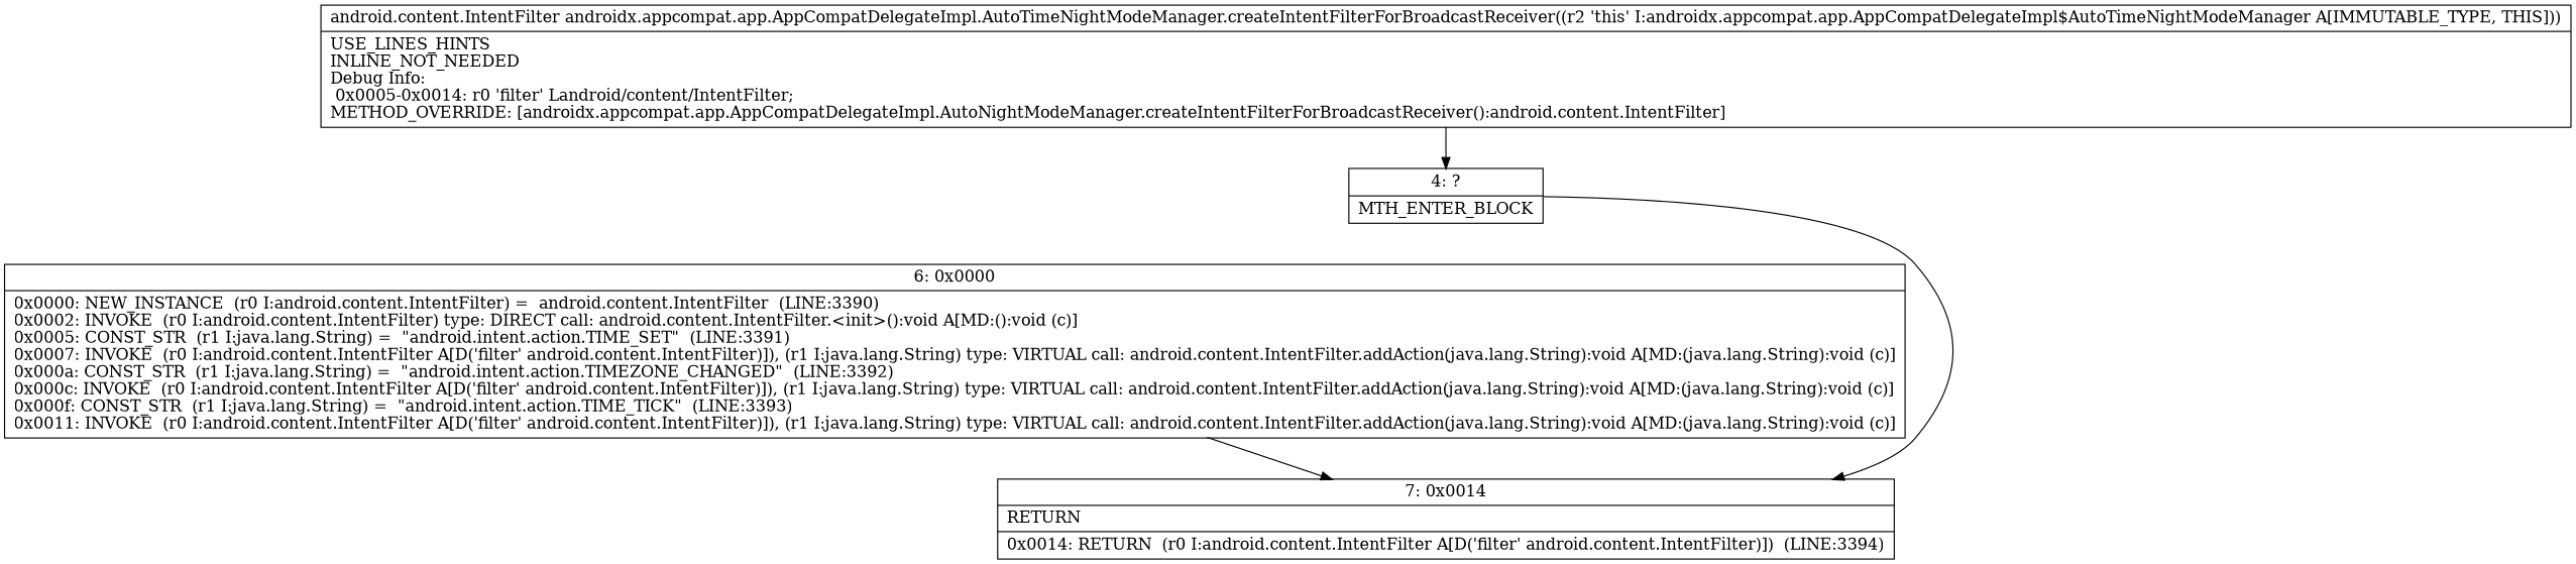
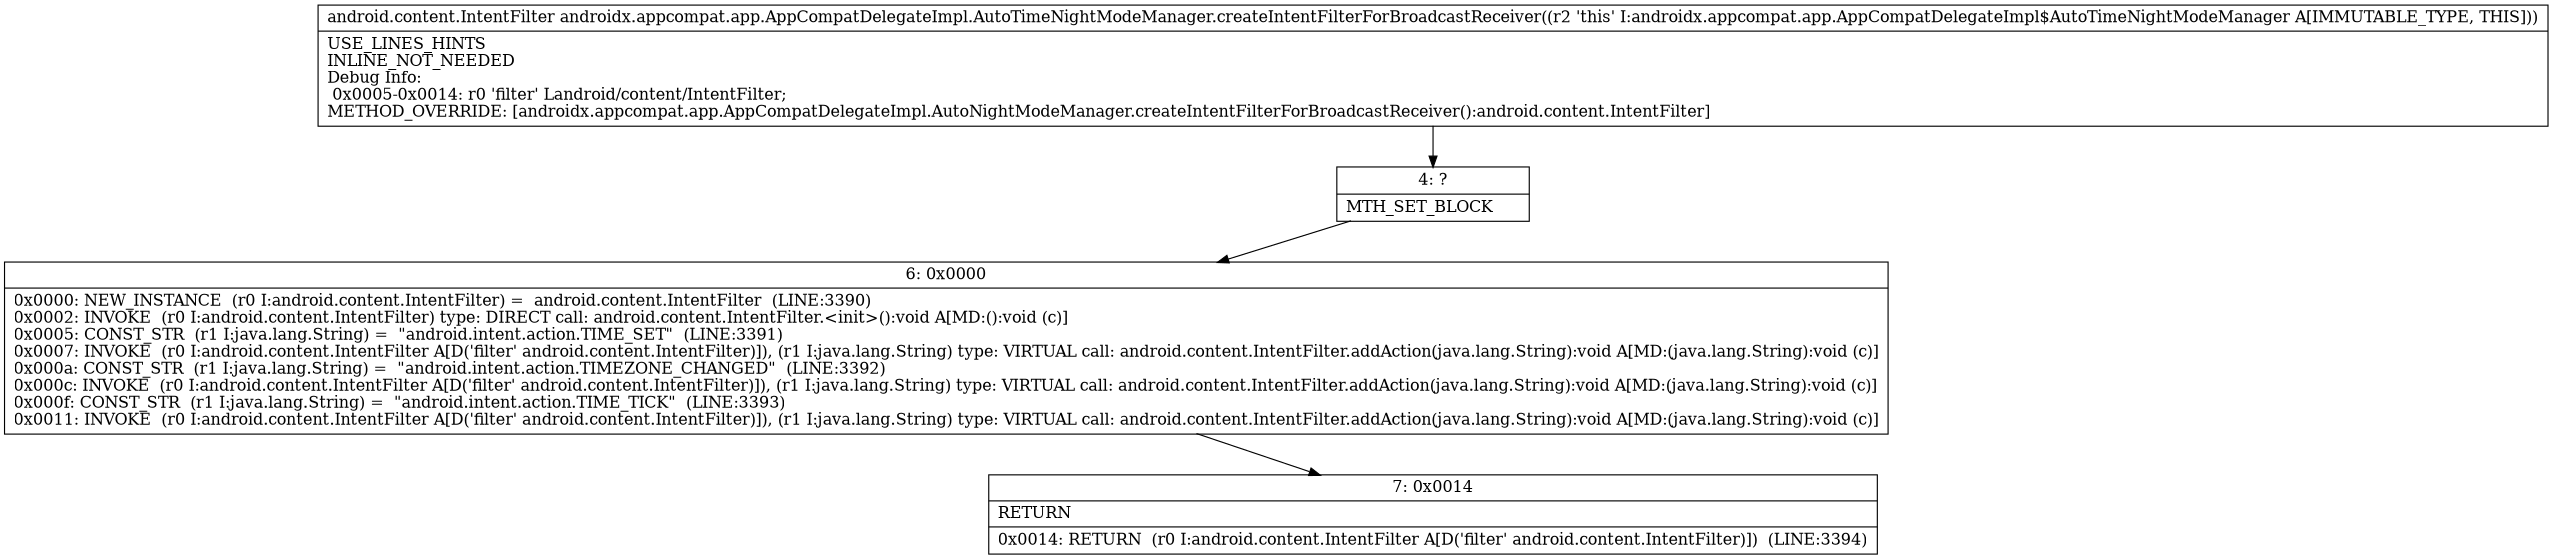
  digraph {
    node [shape=record]
-   n1 [label="{4\:\ ?|MTH_ENTER_BLOCK\l}"]
+   n1 [label="{4\:\ ?|MTH_SET_BLOCK\l}"]
    n2 [label="{6\:\ 0x0000|0x0000: NEW_INSTANCE  (r0 I:android.content.IntentFilter) =  android.content.IntentFilter  (LINE:3390)\l0x0002: INVOKE  (r0 I:android.content.IntentFilter) type: DIRECT call: android.content.IntentFilter.\<init\>():void A[MD:():void (c)]\l0x0005: CONST_STR  (r1 I:java.lang.String) =  \"android.intent.action.TIME_SET\"  (LINE:3391)\l0x0007: INVOKE  (r0 I:android.content.IntentFilter A[D('filter' android.content.IntentFilter)]), (r1 I:java.lang.String) type: VIRTUAL call: android.content.IntentFilter.addAction(java.lang.String):void A[MD:(java.lang.String):void (c)]\l0x000a: CONST_STR  (r1 I:java.lang.String) =  \"android.intent.action.TIMEZONE_CHANGED\"  (LINE:3392)\l0x000c: INVOKE  (r0 I:android.content.IntentFilter A[D('filter' android.content.IntentFilter)]), (r1 I:java.lang.String) type: VIRTUAL call: android.content.IntentFilter.addAction(java.lang.String):void A[MD:(java.lang.String):void (c)]\l0x000f: CONST_STR  (r1 I:java.lang.String) =  \"android.intent.action.TIME_TICK\"  (LINE:3393)\l0x0011: INVOKE  (r0 I:android.content.IntentFilter A[D('filter' android.content.IntentFilter)]), (r1 I:java.lang.String) type: VIRTUAL call: android.content.IntentFilter.addAction(java.lang.String):void A[MD:(java.lang.String):void (c)]\l}"]
    n3 [label="{7\:\ 0x0014|RETURN\l|0x0014: RETURN  (r0 I:android.content.IntentFilter A[D('filter' android.content.IntentFilter)])  (LINE:3394)\l}"]
    n4 [label="{android.content.IntentFilter androidx.appcompat.app.AppCompatDelegateImpl.AutoTimeNightModeManager.createIntentFilterForBroadcastReceiver((r2 'this' I:androidx.appcompat.app.AppCompatDelegateImpl$AutoTimeNightModeManager A[IMMUTABLE_TYPE, THIS]))  | USE_LINES_HINTS\lINLINE_NOT_NEEDED\lDebug Info:\l  0x0005\-0x0014: r0 'filter' Landroid\/content\/IntentFilter;\lMETHOD_OVERRIDE: [androidx.appcompat.app.AppCompatDelegateImpl.AutoNightModeManager.createIntentFilterForBroadcastReceiver():android.content.IntentFilter]\l}"]
-   n1 -> n3
+   n1 -> n2
    n2 -> n3
    n4 -> n1
  }
